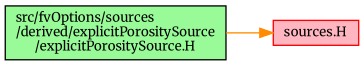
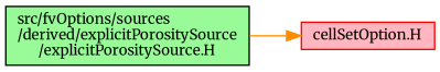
  digraph {
    rankdir=LR
    fontname=Merriweather
    node [fontname=Merriweather fontsize=10 shape=record style=filled]
    n1 [color=black fillcolor=palegreen fontcolor=black height=0.2 label="src/fvOptions/sources\l/derived/explicitPorositySource\l/explicitPorositySource.H" width=0.4]
-   n2 [color=red height=0.2 label="sources.H" width=0.4 fillcolor=lightpink]
+   n2 [color=red height=0.2 label="cellSetOption.H" width=0.4 fillcolor=lightpink]
    n1 -> n2 [color=darkorange fontname=Merriweather fontsize=10 labelfontname=Helvetica labelfontsize=10 style=solid]
  }
